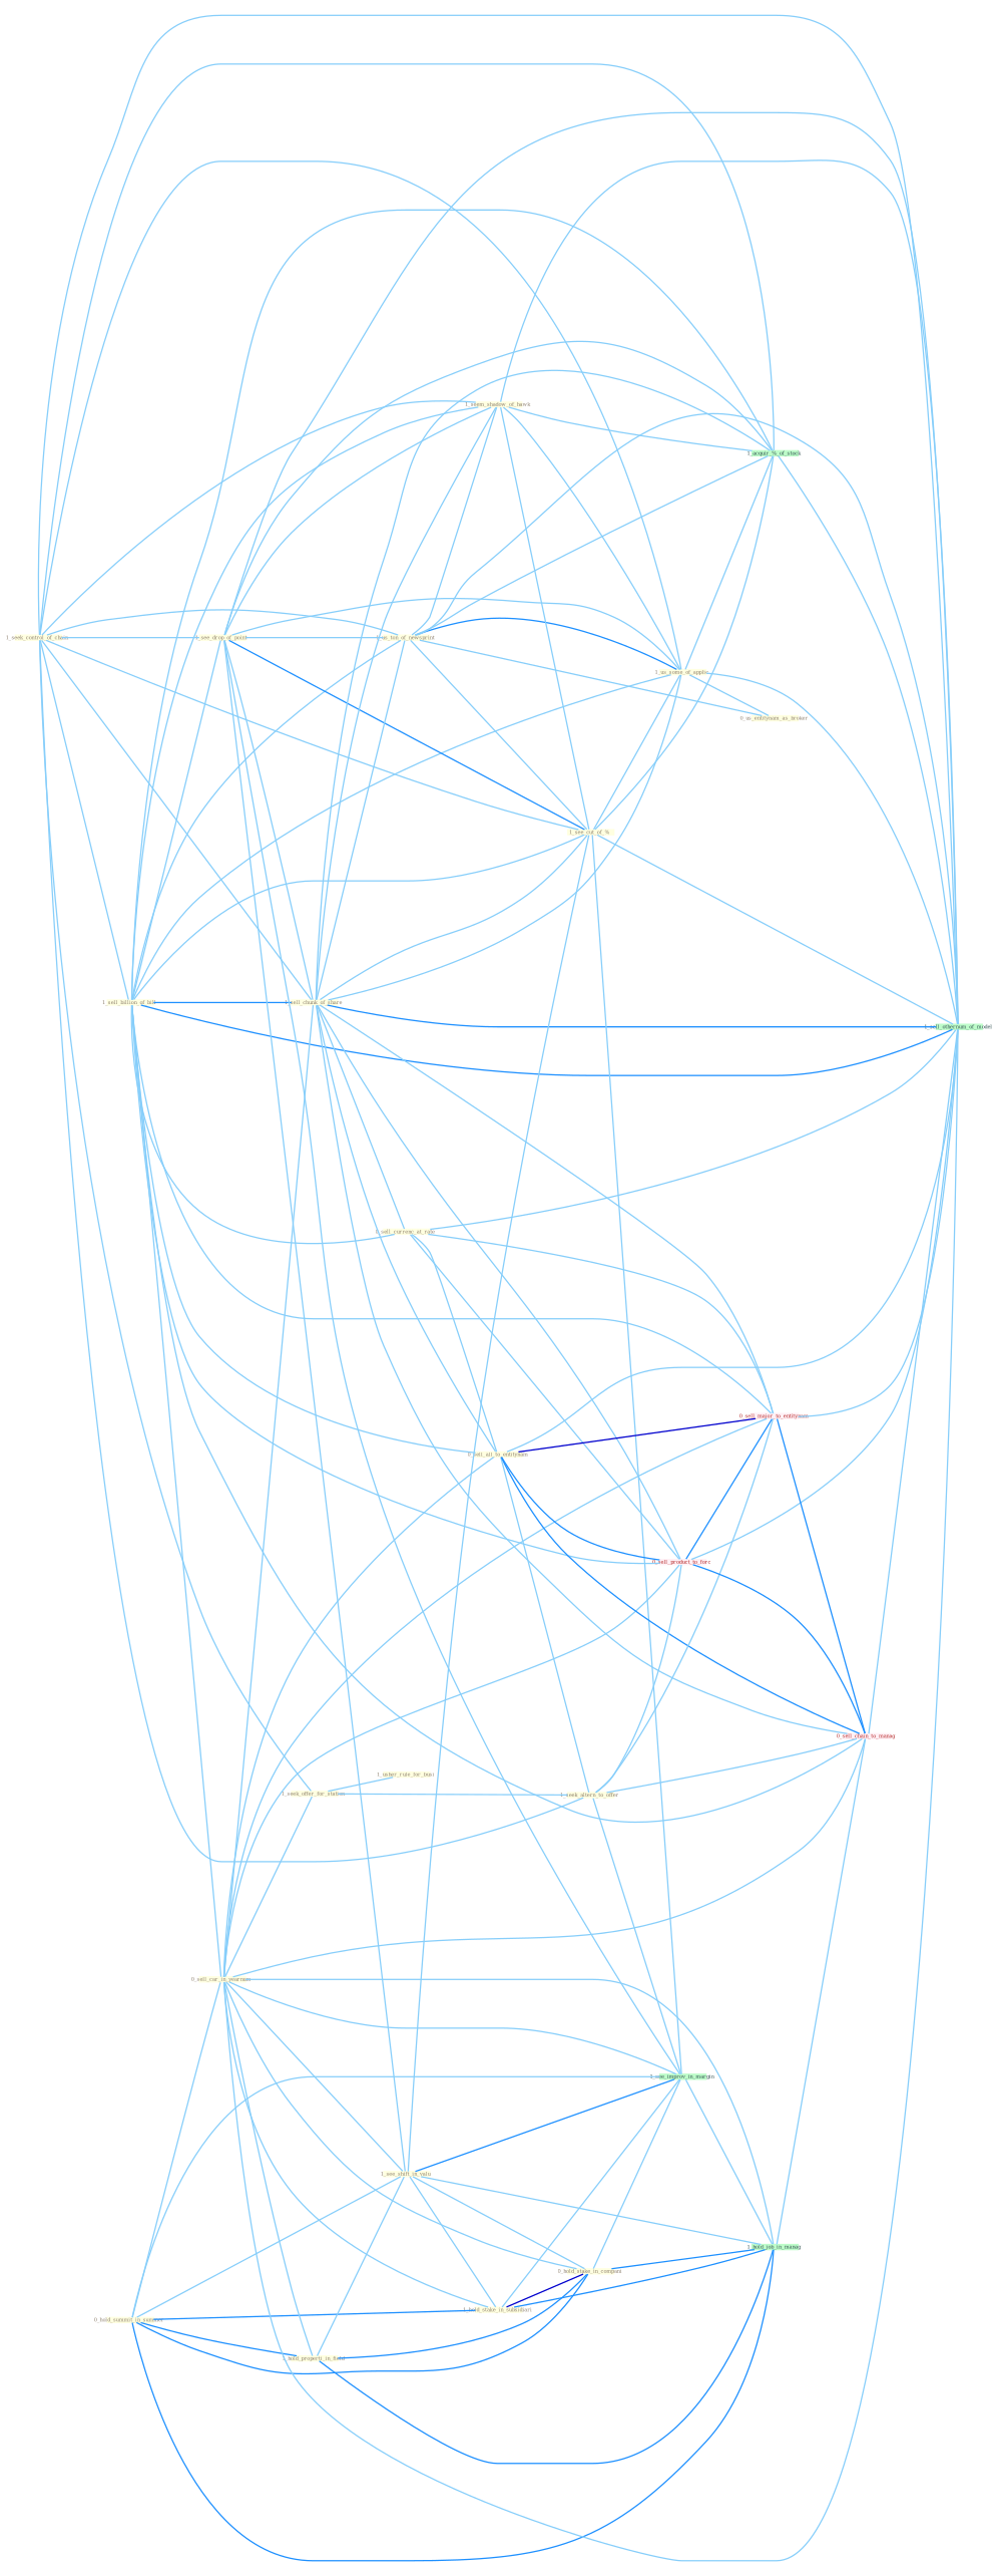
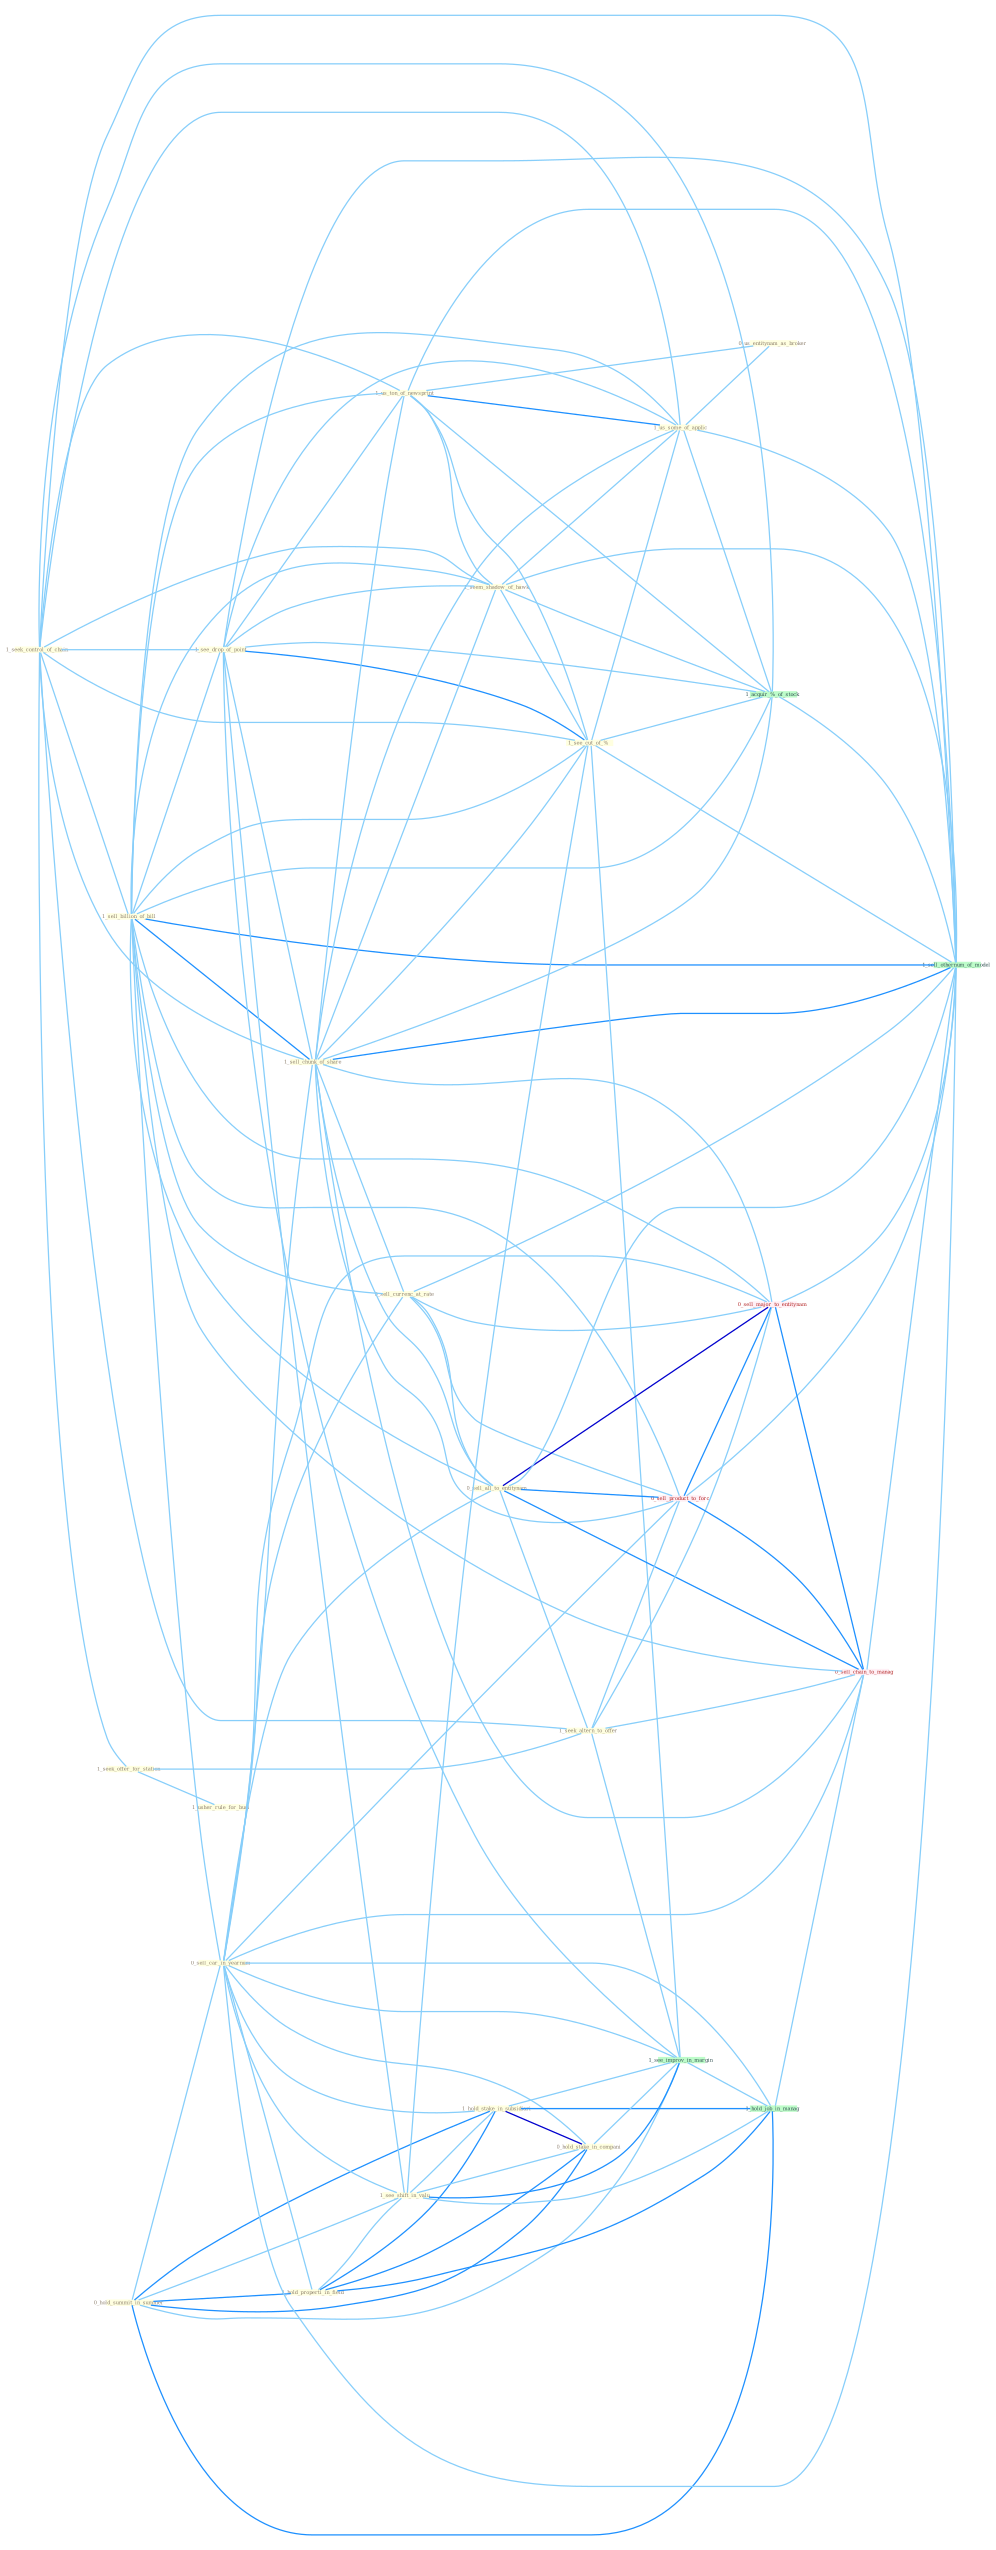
  graph {
    rankdir=LR
    node [color="#ffffe0" fixedsize=true fontcolor="#8b7d6b" fontsize=4 shape=polygon style=filled]
    edge [color="#87cefa" w=1]
    "1_seek_control_of_chain " [height=.06 width=.5]
    "0_hold_summit_in_summer " [height=.06 width=.5]
    "1_sell_billion_of_bill " [height=.06 width=.5]
    "1_seek_offer_for_station " [height=.06 width=.5]
    "1_usher_rule_for_busi " [height=.06 width=.5]
    "0_sell_car_in_yearnum " [height=.06 width=.5]
    "1_see_drop_of_point " [height=.06 width=.5]
    "1_hold_properti_in_field " [height=.06 width=.5]
    "1_sell_chunk_of_share " [height=.06 width=.5]
    "1_us_ton_of_newsprint " [height=.06 width=.5]
    "1_seem_shadow_of_hawk " [height=.06 width=.5]
    "1_see_shift_in_valu " [height=.06 width=.5]
    "1_hold_stake_in_subsidiari " [height=.06 width=.5]
    "0_hold_stake_in_compani " [height=.06 width=.5]
    "1_see_cut_of_% " [height=.06 width=.5]
    "0_sell_currenc_at_rate " [height=.06 width=.5]
    "1_us_some_of_applic " [height=.06 width=.5]
    "0_us_entitynam_as_broker " [height=.06 width=.5]
    "0_sell_all_to_entitynam " [height=.06 width=.5]
    "1_seek_altern_to_offer " [height=.06 width=.5]
    "0_sell_product_to_forc " [color="#fff0f5" fontcolor="#b22222" height=.06 width=.5]
    "0_sell_major_to_entitynam " [color="#fff0f5" fontcolor="#b22222" height=.06 width=.5]
    "0_sell_chain_to_manag " [color="#fff0f5" fontcolor="#b22222" height=.06 width=.5]
    "1_acquir_%_of_stock " [color="#BDFCC9" fontcolor="#2f4f4f" height=.06 width=.5]
    "1_sell_othernum_of_model " [color="#BDFCC9" fontcolor="#2f4f4f" height=.06 width=.5]
    "1_see_improv_in_margin " [color="#BDFCC9" fontcolor="#2f4f4f" height=.06 width=.5]
    "1_hold_job_in_manag " [color="#BDFCC9" fontcolor="#2f4f4f" height=.06 width=.5]
    subgraph sub_1 {
      "1_seek_control_of_chain "
      "0_hold_summit_in_summer "
      "1_sell_billion_of_bill "
      "1_seek_offer_for_station "
      "1_usher_rule_for_busi "
      "0_sell_car_in_yearnum "
      "1_see_drop_of_point "
      "1_hold_properti_in_field "
      "1_sell_chunk_of_share "
      "1_us_ton_of_newsprint "
      "1_seem_shadow_of_hawk "
      "1_see_shift_in_valu "
      "1_hold_stake_in_subsidiari "
      "0_hold_stake_in_compani "
      "1_see_cut_of_% "
      "0_sell_currenc_at_rate "
      "1_us_some_of_applic "
      "0_us_entitynam_as_broker "
      "0_sell_all_to_entitynam "
      "1_seek_altern_to_offer "
    }
    subgraph sub_2 {
      "0_sell_product_to_forc "
      "0_sell_major_to_entitynam "
      "0_sell_chain_to_manag "
    }
    "1_seek_control_of_chain " -- "1_sell_billion_of_bill "
    "1_seek_control_of_chain " -- "1_seek_offer_for_station "
    "1_seek_control_of_chain " -- "1_see_drop_of_point "
    "1_seek_control_of_chain " -- "1_sell_chunk_of_share "
    "1_seek_control_of_chain " -- "1_us_ton_of_newsprint "
    "1_seek_control_of_chain " -- "1_seem_shadow_of_hawk "
    "1_seek_control_of_chain " -- "1_see_cut_of_% "
    "1_seek_control_of_chain " -- "1_us_some_of_applic "
    "1_seek_control_of_chain " -- "1_seek_altern_to_offer "
    "1_seek_control_of_chain " -- "1_acquir_%_of_stock "
    "1_seek_control_of_chain " -- "1_sell_othernum_of_model "
    "0_hold_summit_in_summer " -- "0_sell_car_in_yearnum "
    "0_hold_summit_in_summer " -- "1_hold_properti_in_field " [color="#1e90ff" w=2]
    "0_hold_summit_in_summer " -- "1_see_shift_in_valu "
    "0_hold_summit_in_summer " -- "1_hold_stake_in_subsidiari " [color="#1e90ff" w=2]
    "0_hold_summit_in_summer " -- "0_hold_stake_in_compani " [color="#1e90ff" w=2]
    "0_hold_summit_in_summer " -- "1_see_improv_in_margin "
    "0_hold_summit_in_summer " -- "1_hold_job_in_manag " [color="#1e90ff" w=2]
    "1_sell_billion_of_bill " -- "0_sell_car_in_yearnum "
    "1_sell_billion_of_bill " -- "1_see_drop_of_point "
    "1_sell_billion_of_bill " -- "1_sell_chunk_of_share " [color="#1e90ff" w=2]
    "1_sell_billion_of_bill " -- "1_us_ton_of_newsprint "
    "1_sell_billion_of_bill " -- "1_seem_shadow_of_hawk "
    "1_sell_billion_of_bill " -- "1_see_cut_of_% "
    "1_sell_billion_of_bill " -- "0_sell_currenc_at_rate "
    "1_sell_billion_of_bill " -- "1_us_some_of_applic "
    "1_sell_billion_of_bill " -- "0_sell_all_to_entitynam "
    "1_sell_billion_of_bill " -- "0_sell_product_to_forc "
    "1_sell_billion_of_bill " -- "0_sell_major_to_entitynam "
    "1_sell_billion_of_bill " -- "0_sell_chain_to_manag "
    "1_sell_billion_of_bill " -- "1_acquir_%_of_stock "
    "1_sell_billion_of_bill " -- "1_sell_othernum_of_model " [color="#1e90ff" w=2]
    "1_seek_offer_for_station " -- "1_usher_rule_for_busi "
    "1_seek_offer_for_station " -- "1_seek_altern_to_offer "
    "0_sell_car_in_yearnum " -- "1_hold_properti_in_field "
    "0_sell_car_in_yearnum " -- "1_sell_chunk_of_share "
    "0_sell_car_in_yearnum " -- "1_see_shift_in_valu "
    "0_sell_car_in_yearnum " -- "1_hold_stake_in_subsidiari "
    "0_sell_car_in_yearnum " -- "0_hold_stake_in_compani "
-   "0_sell_car_in_yearnum " -- "1_seek_offer_for_station "
+   "0_sell_car_in_yearnum " -- "0_sell_currenc_at_rate "
    "0_sell_car_in_yearnum " -- "0_sell_all_to_entitynam "
    "0_sell_car_in_yearnum " -- "0_sell_product_to_forc "
    "0_sell_car_in_yearnum " -- "0_sell_major_to_entitynam "
    "0_sell_car_in_yearnum " -- "0_sell_chain_to_manag "
    "0_sell_car_in_yearnum " -- "1_sell_othernum_of_model "
    "0_sell_car_in_yearnum " -- "1_see_improv_in_margin "
    "0_sell_car_in_yearnum " -- "1_hold_job_in_manag "
    "1_see_drop_of_point " -- "1_sell_chunk_of_share "
    "1_see_drop_of_point " -- "1_us_ton_of_newsprint "
    "1_see_drop_of_point " -- "1_seem_shadow_of_hawk "
    "1_see_drop_of_point " -- "1_see_shift_in_valu "
    "1_see_drop_of_point " -- "1_see_cut_of_% " [color="#1e90ff" w=2]
    "1_see_drop_of_point " -- "1_us_some_of_applic "
    "1_see_drop_of_point " -- "1_acquir_%_of_stock "
    "1_see_drop_of_point " -- "1_sell_othernum_of_model "
    "1_see_drop_of_point " -- "1_see_improv_in_margin "
    "1_hold_properti_in_field " -- "1_see_shift_in_valu "
+   "1_hold_properti_in_field " -- "1_hold_stake_in_subsidiari " [color="#1e90ff" w=2]
    "1_hold_properti_in_field " -- "0_hold_stake_in_compani " [color="#1e90ff" w=2]
    "1_hold_properti_in_field " -- "1_hold_job_in_manag " [color="#1e90ff" w=2]
    "1_sell_chunk_of_share " -- "1_us_ton_of_newsprint "
    "1_sell_chunk_of_share " -- "1_seem_shadow_of_hawk "
    "1_sell_chunk_of_share " -- "1_see_cut_of_% "
    "1_sell_chunk_of_share " -- "0_sell_currenc_at_rate "
    "1_sell_chunk_of_share " -- "1_us_some_of_applic "
    "1_sell_chunk_of_share " -- "0_sell_all_to_entitynam "
    "1_sell_chunk_of_share " -- "0_sell_product_to_forc "
    "1_sell_chunk_of_share " -- "0_sell_major_to_entitynam "
    "1_sell_chunk_of_share " -- "0_sell_chain_to_manag "
    "1_sell_chunk_of_share " -- "1_acquir_%_of_stock "
    "1_sell_chunk_of_share " -- "1_sell_othernum_of_model " [color="#1e90ff" w=2]
    "1_us_ton_of_newsprint " -- "1_seem_shadow_of_hawk "
    "1_us_ton_of_newsprint " -- "1_see_cut_of_% "
    "1_us_ton_of_newsprint " -- "1_us_some_of_applic " [color="#1e90ff" w=2]
    "1_us_ton_of_newsprint " -- "0_us_entitynam_as_broker "
    "1_us_ton_of_newsprint " -- "1_acquir_%_of_stock "
    "1_us_ton_of_newsprint " -- "1_sell_othernum_of_model "
    "1_seem_shadow_of_hawk " -- "1_see_cut_of_% "
    "1_seem_shadow_of_hawk " -- "1_us_some_of_applic "
    "1_seem_shadow_of_hawk " -- "1_acquir_%_of_stock "
    "1_seem_shadow_of_hawk " -- "1_sell_othernum_of_model "
    "1_see_shift_in_valu " -- "1_hold_stake_in_subsidiari "
    "1_see_shift_in_valu " -- "0_hold_stake_in_compani "
    "1_see_shift_in_valu " -- "1_see_cut_of_% "
    "1_see_shift_in_valu " -- "1_see_improv_in_margin " [color="#1e90ff" w=2]
    "1_see_shift_in_valu " -- "1_hold_job_in_manag "
    "1_hold_stake_in_subsidiari " -- "0_hold_stake_in_compani " [color="#0000cd" w=3]
    "1_hold_stake_in_subsidiari " -- "1_see_improv_in_margin "
    "1_hold_stake_in_subsidiari " -- "1_hold_job_in_manag " [color="#1e90ff" w=2]
    "0_hold_stake_in_compani " -- "1_see_improv_in_margin "
-   "0_hold_stake_in_compani " -- "1_hold_job_in_manag " [color="#1e90ff" w=2]
    "1_see_cut_of_% " -- "1_us_some_of_applic "
    "1_see_cut_of_% " -- "1_acquir_%_of_stock "
    "1_see_cut_of_% " -- "1_sell_othernum_of_model "
    "1_see_cut_of_% " -- "1_see_improv_in_margin "
    "0_sell_currenc_at_rate " -- "0_sell_all_to_entitynam "
    "0_sell_currenc_at_rate " -- "0_sell_product_to_forc "
    "0_sell_currenc_at_rate " -- "0_sell_major_to_entitynam "
    "0_sell_currenc_at_rate " -- "1_sell_othernum_of_model "
    "1_us_some_of_applic " -- "0_us_entitynam_as_broker "
    "1_us_some_of_applic " -- "1_acquir_%_of_stock "
    "1_us_some_of_applic " -- "1_sell_othernum_of_model "
    "0_sell_all_to_entitynam " -- "1_seek_altern_to_offer "
    "0_sell_all_to_entitynam " -- "0_sell_product_to_forc " [color="#1e90ff" w=2]
    "0_sell_all_to_entitynam " -- "0_sell_major_to_entitynam " [color="#0000cd" w=3]
    "0_sell_all_to_entitynam " -- "0_sell_chain_to_manag " [color="#1e90ff" w=2]
    "0_sell_all_to_entitynam " -- "1_sell_othernum_of_model "
    "1_seek_altern_to_offer " -- "0_sell_product_to_forc "
    "1_seek_altern_to_offer " -- "0_sell_major_to_entitynam "
    "1_seek_altern_to_offer " -- "0_sell_chain_to_manag "
    "1_seek_altern_to_offer " -- "1_see_improv_in_margin "
    "0_sell_product_to_forc " -- "0_sell_major_to_entitynam " [color="#1e90ff" w=2]
    "0_sell_product_to_forc " -- "0_sell_chain_to_manag " [color="#1e90ff" w=2]
    "0_sell_product_to_forc " -- "1_sell_othernum_of_model "
    "0_sell_major_to_entitynam " -- "0_sell_chain_to_manag " [color="#1e90ff" w=2]
    "0_sell_major_to_entitynam " -- "1_sell_othernum_of_model "
    "0_sell_chain_to_manag " -- "1_sell_othernum_of_model "
    "1_acquir_%_of_stock " -- "1_sell_othernum_of_model "
    "1_see_improv_in_margin " -- "1_hold_job_in_manag "
    "1_hold_job_in_manag " -- "0_sell_chain_to_manag "
  }
